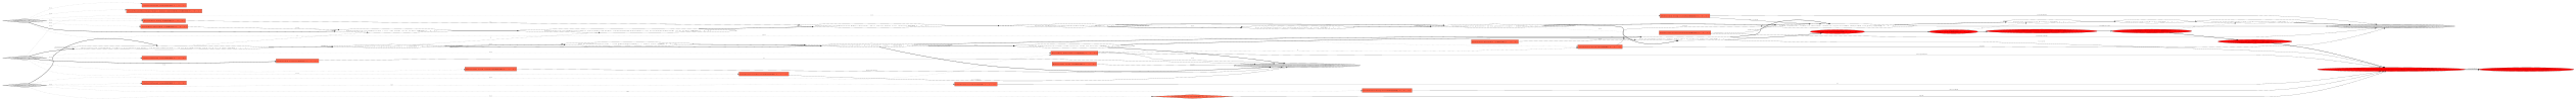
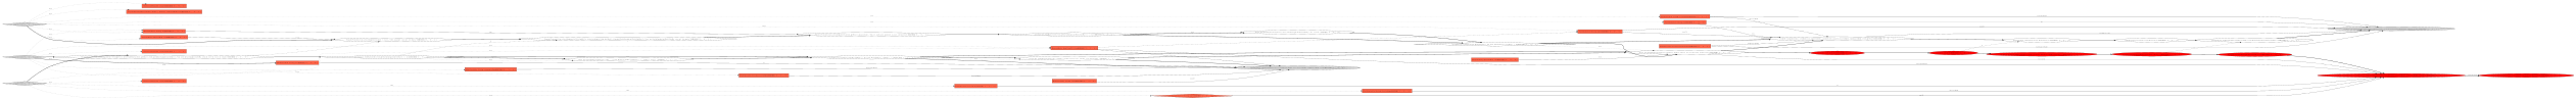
  digraph {
    fontname="IBM Plex Mono"
    rankdir=LR
    node [fillcolor=tomato fontname="IBM Plex Mono" shape=ellipse style=filled]
    edge [fontname="IBM Plex Mono" style=bold]
    n1 [label="@PathVariable String env@@@2@@@['0', '1', '0']" shape=box]
    n2 [fillcolor=lightgray label="return this.itemOpenApiService.createItem(appId,env,clusterName,namespaceName,item)@@@10@@@['0', '1', '0']"]
    n3 [fillcolor=red label="return OpenApiBeanUtils.transformFromItemDTO(createdItem)@@@17@@@['1', '0', '0']"]
    n4 [fillcolor=white label="throw new BadRequestException(\"user(dataChangeLastModifiedBy) not exists\")@@@7@@@['0', '0', '1']"]
    n5 [fillcolor=white label="!StringUtils.isEmpty(item.getComment()) && item.getComment().length() > 256@@@9@@@['0', '0', '1']" shape=diamond]
    n6 [fillcolor=white label="ItemDTO toUpdateItem = itemService.loadItem(Env.valueOf(env),appId,clusterName,namespaceName,item.getKey())@@@13@@@['0', '0', '1']"]
    n7 [fillcolor=white label="throw new BadRequestException(\"Comment length should not exceed 256 characters\")@@@10@@@['1', '0', '1']"]
    n8 [fillcolor=lightgray label="itemService.updateItem(appId,Env.valueOf(env),clusterName,namespaceName,toUpdateItem)@@@17@@@['0', '0', '1']"]
    n9 [fillcolor=lightgray label="createItem['0', '1', '0']" shape=diamond]
    n10 [label="@RequestBody OpenItemDTO item@@@2@@@['1', '1', '0']" shape=box]
    n11 [label="@PathVariable String namespaceName@@@2@@@['0', '1', '0']" shape=box]
    n12 [label="@PathVariable String clusterName@@@2@@@['0', '1', '0']" shape=box]
    n13 [fillcolor=white label="RequestPrecondition.checkArguments(!StringUtils.isContainEmpty(item.getKey(),item.getDataChangeCreatedBy()),\"key and dataChangeCreatedBy should not be null or empty\")@@@3@@@['1', '1', '0']"]
    n14 [label="HttpServletRequest request@@@2@@@['0', '1', '0']" shape=box]
    n15 [label="@PathVariable String key@@@2@@@['0', '0', '1']" shape=box]
    n16 [label="@PathVariable String appId@@@2@@@['0', '1', '0']" shape=box]
    n17 [fillcolor=red label="ItemDTO createdItem = itemService.createItem(appId,Env.valueOf(env),clusterName,namespaceName,toCreate)@@@16@@@['1', '0', '0']"]
    n18 [label="@PathVariable String appId@@@2@@@['0', '0', '1']" shape=box]
    n19 [fillcolor=white label="userService.findByUserId(item.getDataChangeCreatedBy()) == null@@@4@@@['1', '1', '0']" shape=diamond]
    n20 [fillcolor=white label="RequestPrecondition.checkArguments(item != null,\"item payload can not be empty\")@@@3@@@['0', '0', '1']"]
    n21 [label="@PathVariable String env@@@2@@@['1', '0', '0']" shape=box]
    n22 [fillcolor=red label="toCreate.setId(0)@@@12@@@['1', '0', '0']"]
    n23 [fillcolor=white label="toUpdateItem.setComment(item.getComment())@@@14@@@['0', '0', '1']"]
    n24 [fillcolor=red label="toCreate.setDataChangeLastModifiedBy(toCreate.getDataChangeCreatedBy())@@@13@@@['1', '0', '0']"]
    n25 [fillcolor=white label="toUpdateItem.setValue(item.getValue())@@@15@@@['0', '0', '1']"]
    n26 [fillcolor=red label="toCreate.setDataChangeLastModifiedTime(null)@@@14@@@['1', '0', '0']"]
    n27 [fillcolor=red label="toCreate.setLineNum(0)@@@11@@@['1', '0', '0']"]
    n28 [fillcolor=white label="toUpdateItem.setDataChangeLastModifiedBy(item.getDataChangeLastModifiedBy())@@@16@@@['0', '0', '1']"]
    n29 [label="HttpServletRequest request@@@2@@@['0', '0', '1']" shape=box]
    n30 [label="@RequestParam(defaultValue=\"false\") boolean createIfNotExists@@@2@@@['0', '0', '1']" shape=box]
    n31 [label="@PathVariable String clusterName@@@2@@@['0', '0', '1']" shape=box]
    n32 [label="@RequestBody OpenItemDTO item@@@2@@@['1', '0', '0']" shape=box]
    n33 [fillcolor=white label="throw new BadRequestException(\"Comment length should not exceed 256 characters\")@@@8@@@['1', '1', '0']"]
    n34 [label="@PathVariable String appId@@@2@@@['1', '0', '0']" shape=diamond]
    n35 [fillcolor=white label="RequestPrecondition.checkArguments(!StringUtils.isContainEmpty(item.getKey(),item.getDataChangeLastModifiedBy()),\"key and dataChangeLastModifiedBy can not be empty\")@@@4@@@['0', '0', '1']"]
    n36 [fillcolor=white label="!StringUtils.isEmpty(item.getComment()) && item.getComment().length() > 256@@@7@@@['1', '1', '0']" shape=diamond]
    n37 [fillcolor=white label="throw new BadRequestException(\"User \" + item.getDataChangeCreatedBy() + \" doesn't exist!\")@@@5@@@['1', '1', '0']"]
    n38 [fillcolor=white label="RequestPrecondition.checkArguments(item.getKey().equals(key),\"Key in path and payload is not consistent\")@@@5@@@['0', '0', '1']"]
    n39 [fillcolor=red label="toCreate.setDataChangeCreatedTime(null)@@@15@@@['1', '0', '0']"]
    n40 [fillcolor=white label="userService.findByUserId(item.getDataChangeLastModifiedBy()) == null@@@6@@@['0', '0', '1']" shape=diamond]
+   n41 [label="@PathVariable String env@@@2@@@['0', '0', '1']" shape=box]
    n42 [label="HttpServletRequest request@@@2@@@['1', '0', '0']" shape=box]
    n43 [label="@RequestBody OpenItemDTO item@@@2@@@['0', '0', '1']" shape=box]
    n44 [label="@PathVariable String namespaceName@@@2@@@['0', '0', '1']" shape=box]
    n45 [fillcolor=lightgray label="updateItem['0', '0', '1']" shape=diamond]
    n46 [label="@PathVariable String clusterName@@@2@@@['1', '0', '0']" shape=box]
    n47 [fillcolor=lightgray label="createItem['1', '0', '0']" shape=diamond]
    n1 -> n2 [label=env style=solid]
    n4 -> n5
    n5 -> n6
    n5 -> n7
    n5 -> n7 [label=true style=dotted]
    n6 -> n8 [label=toUpdateItem style=solid]
    n6 -> n23
    n7 -> n6
    n7 -> n17 [label=toCreate style=solid]
    n7 -> n27
    n9 -> n1 [label=true]
    n9 -> n10 [label=true style=dotted]
    n9 -> n11 [label=true style=dotted]
    n9 -> n12 [label=true style=dotted]
    n9 -> n13
    n9 -> n14 [label=true style=dotted]
    n9 -> n15 [label=true style=dotted]
    n10 -> n2 [label=item style=solid]
    n10 -> n17 [label=namespaceName style=solid]
    n10 -> n18 [label=0 style=dashed]
    n11 -> n2 [label=namespaceName style=solid]
    n12 -> n2 [label=clusterName style=solid]
    n13 -> n19
    n13 -> n20 [label=0 style=dashed]
    n15 -> n38 [label=key style=solid]
    n16 -> n2 [label=appId style=solid]
    n17 -> n3 [label=createdItem style=solid]
    n17 -> n3
    n18 -> n6 [label=appId style=solid]
    n18 -> n8 [label=appId style=solid]
    n19 -> n35 [label=0 style=dashed]
    n19 -> n36
    n19 -> n37
    n19 -> n37 [label=true style=dotted]
    n20 -> n35
    n21 -> n17 [label=env style=solid]
    n22 -> n23 [label=0 style=dashed]
    n22 -> n24
    n23 -> n25
    n24 -> n26
    n25 -> n28
    n26 -> n28 [label=0 style=dashed]
    n26 -> n39
    n27 -> n22
    n28 -> n8
    n31 -> n6 [label=clusterName style=solid]
    n31 -> n8 [label=clusterName style=solid]
    n32 -> n7 [label=item style=solid]
    n33 -> n2
    n33 -> n7
    n34 -> n17 [label=appId style=solid]
    n35 -> n38
    n36 -> n2
    n36 -> n7
    n36 -> n33 [label=true style=dotted]
    n36 -> n33
    n37 -> n36
    n38 -> n40
    n39 -> n17
    n40 -> n4
    n40 -> n4 [label=true style=dotted]
    n40 -> n5
+   n41 -> n6 [label=env style=solid]
+   n41 -> n8 [label=env style=solid]
    n43 -> n20 [label=item style=solid]
    n44 -> n6 [label=namespaceName style=solid]
    n44 -> n8 [label=namespaceName style=solid]
    n45 -> n15 [label=true style=dotted]
    n45 -> n18 [label=item style=dotted]
    n45 -> n20
    n45 -> n29 [label=true style=dotted]
    n45 -> n30 [label=true style=dotted]
    n45 -> n31 [label=true style=dotted]
+   n45 -> n41 [label=true style=dotted]
    n45 -> n43 [label=true style=dotted]
    n46 -> n17 [label=clusterName style=solid]
    n47 -> n10 [label=true style=dotted]
    n47 -> n13
    n47 -> n21 [label=true style=dotted]
    n47 -> n34 [label=true style=dotted]
    n47 -> n42 [label=true style=dotted]
    n47 -> n46 [label=true style=dotted]
  }
